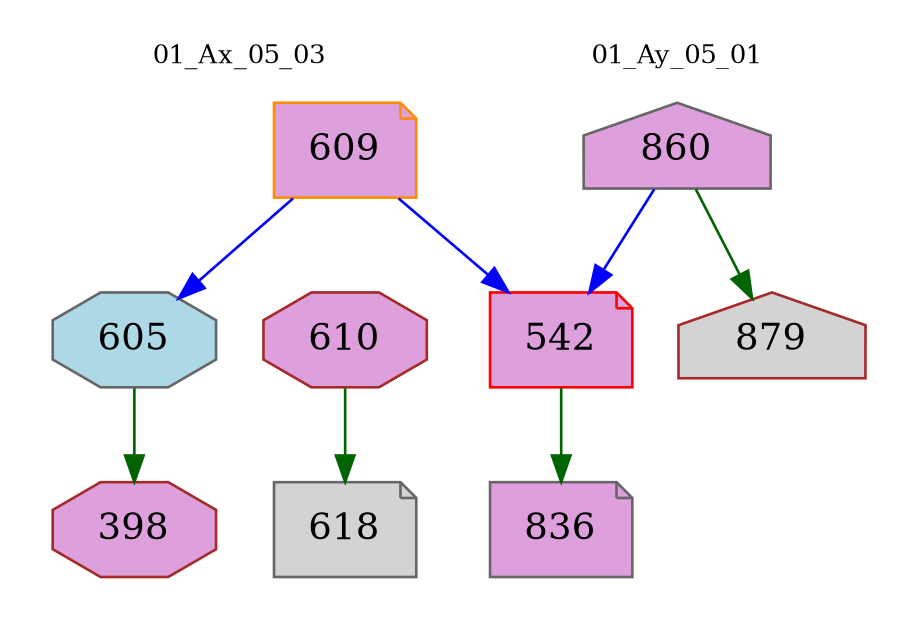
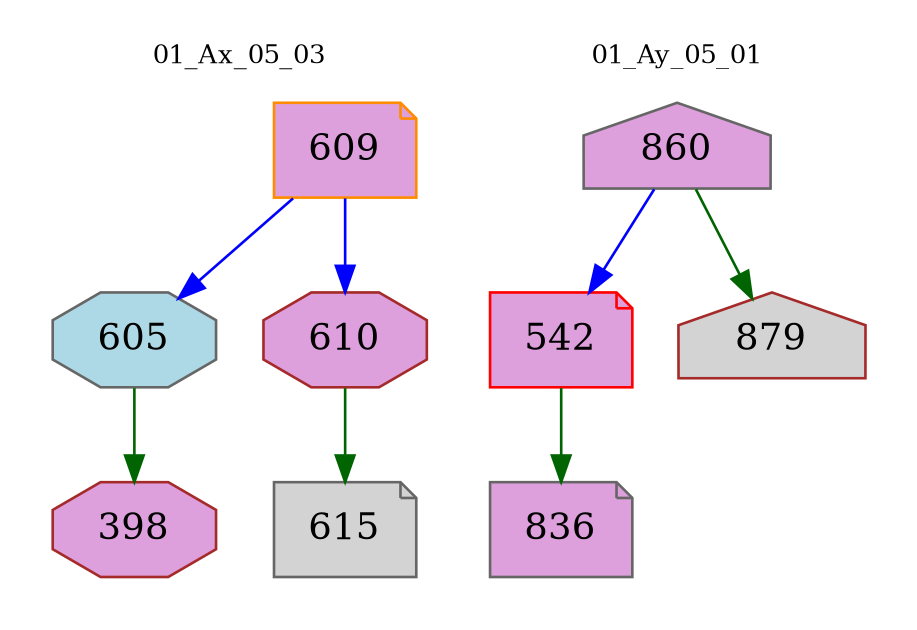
  digraph {
    node [color=gray40 fillcolor=plum shape=note style=filled]
    edge [color=darkgreen]
    n1 [color=darkorange label=609]
    n2 [fillcolor=lightblue label=605 shape=octagon]
    n3 [color=brown label=610 shape=octagon]
    n4 [color=brown label=398 shape=octagon]
-   n5 [fillcolor=lightgrey label=618]
+   n5 [fillcolor=lightgrey label=615]
    n6 [label=860 shape=house]
    n7 [color=red label=542]
    n8 [color=brown fillcolor=lightgrey label=879 shape=house]
    n9 [label=836]
    subgraph cluster_1 {
      color=white
      fontsize=10
      label="01_Ax_05_03"
      n1
      n2
      n3
      n4
      n5
    }
    subgraph cluster_2 {
      color=white
      fontsize=10
      label="01_Ay_05_01"
      n6
      n7
      n8
      n9
    }
    n1 -> n2 [color=blue]
-   n1 -> n7 [color=blue]
+   n1 -> n3 [color=blue]
    n2 -> n4
    n3 -> n5
    n6 -> n7 [color=blue]
    n6 -> n8
    n7 -> n9
  }
